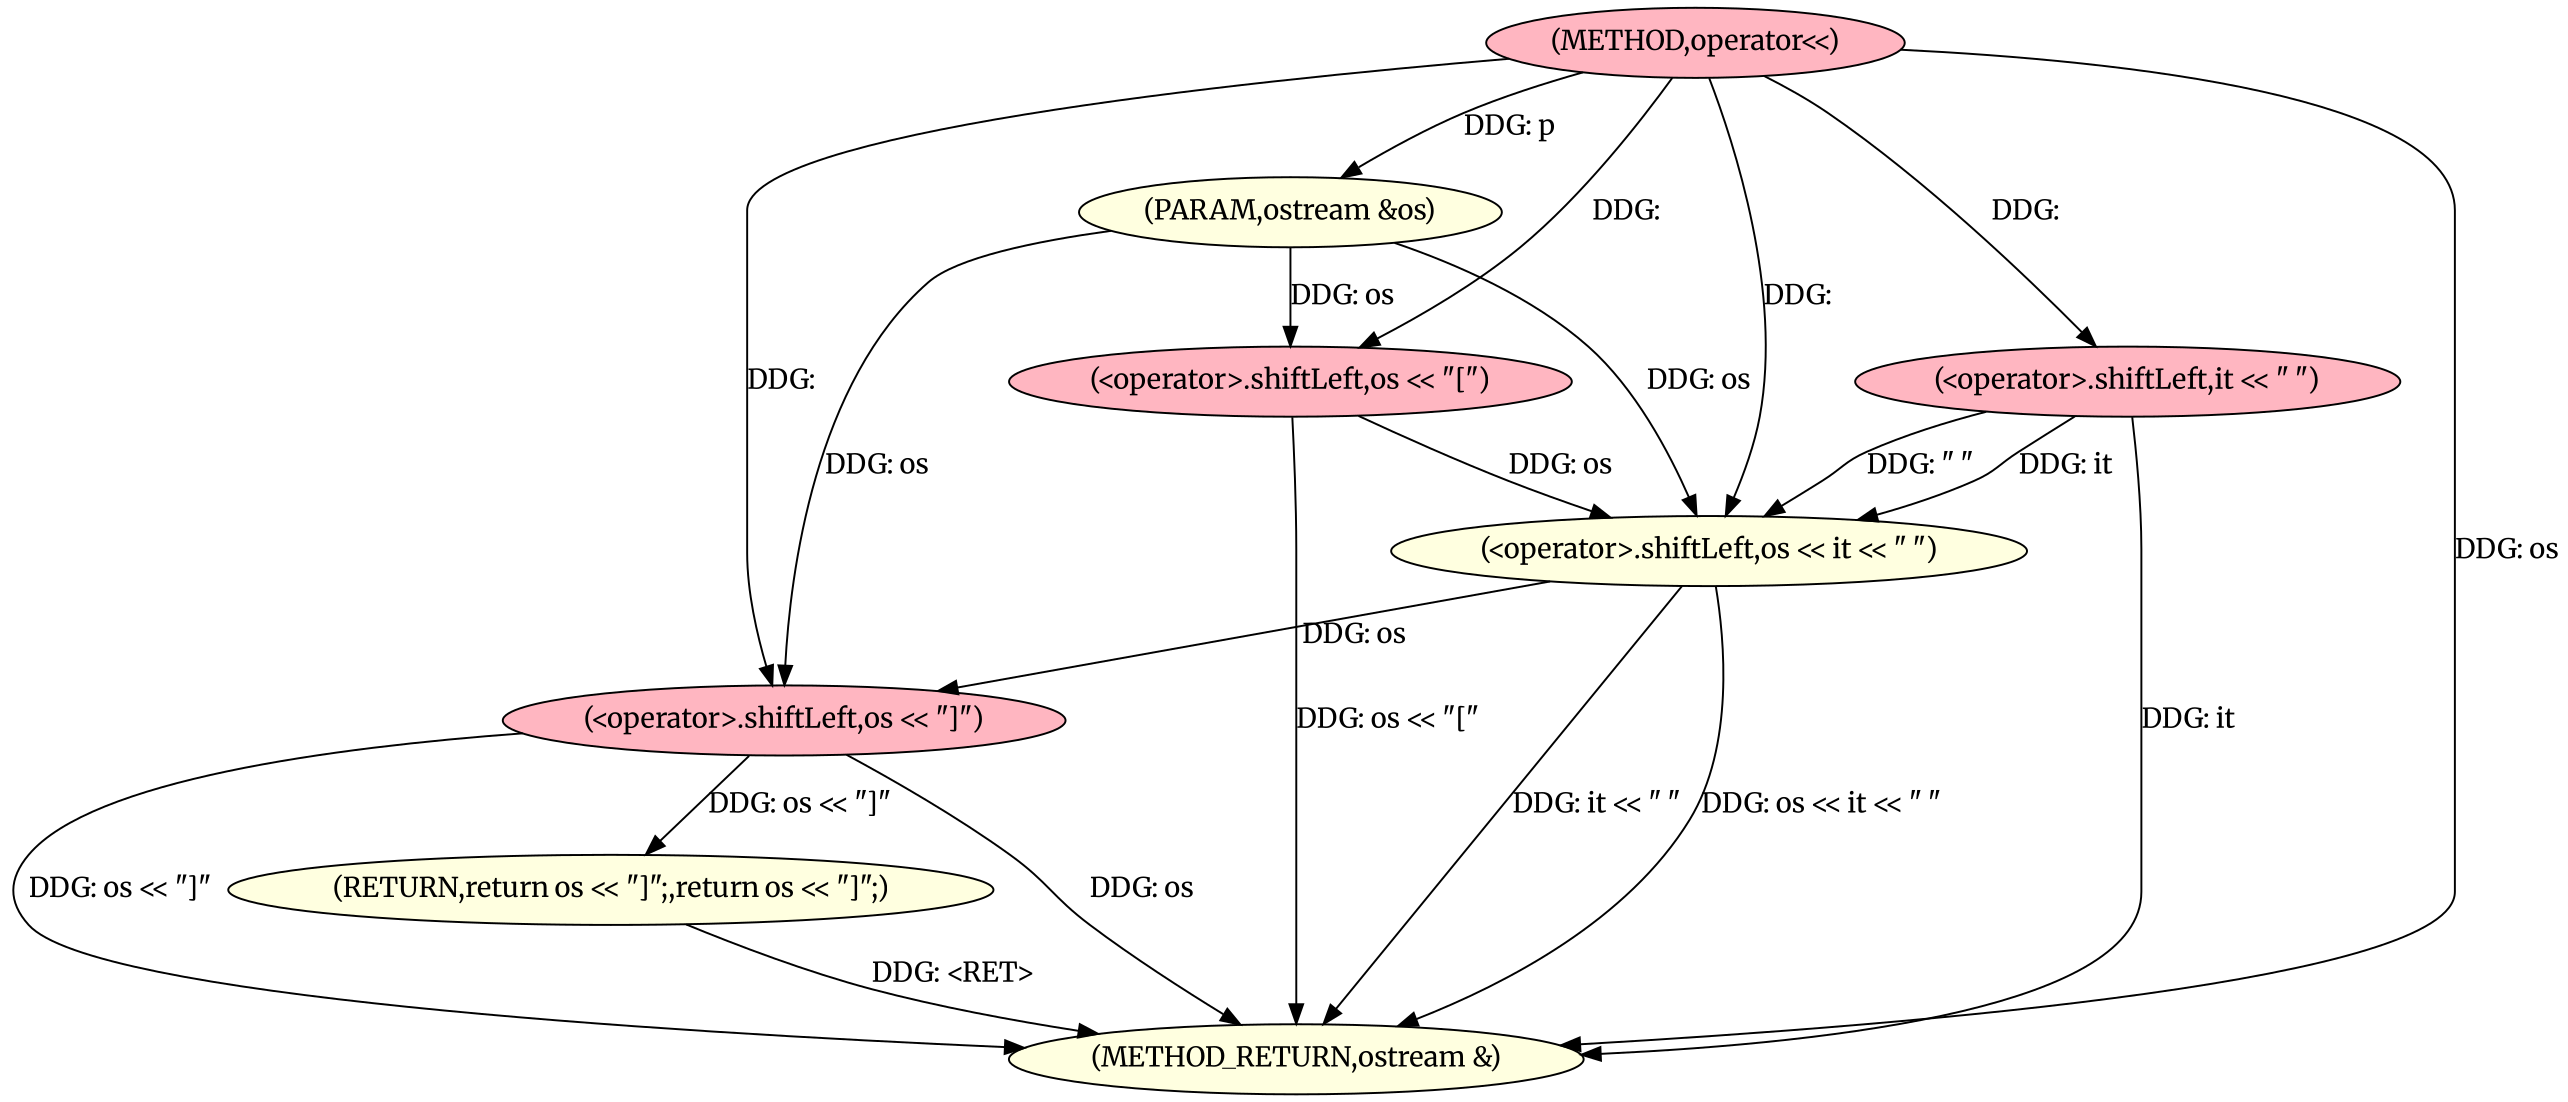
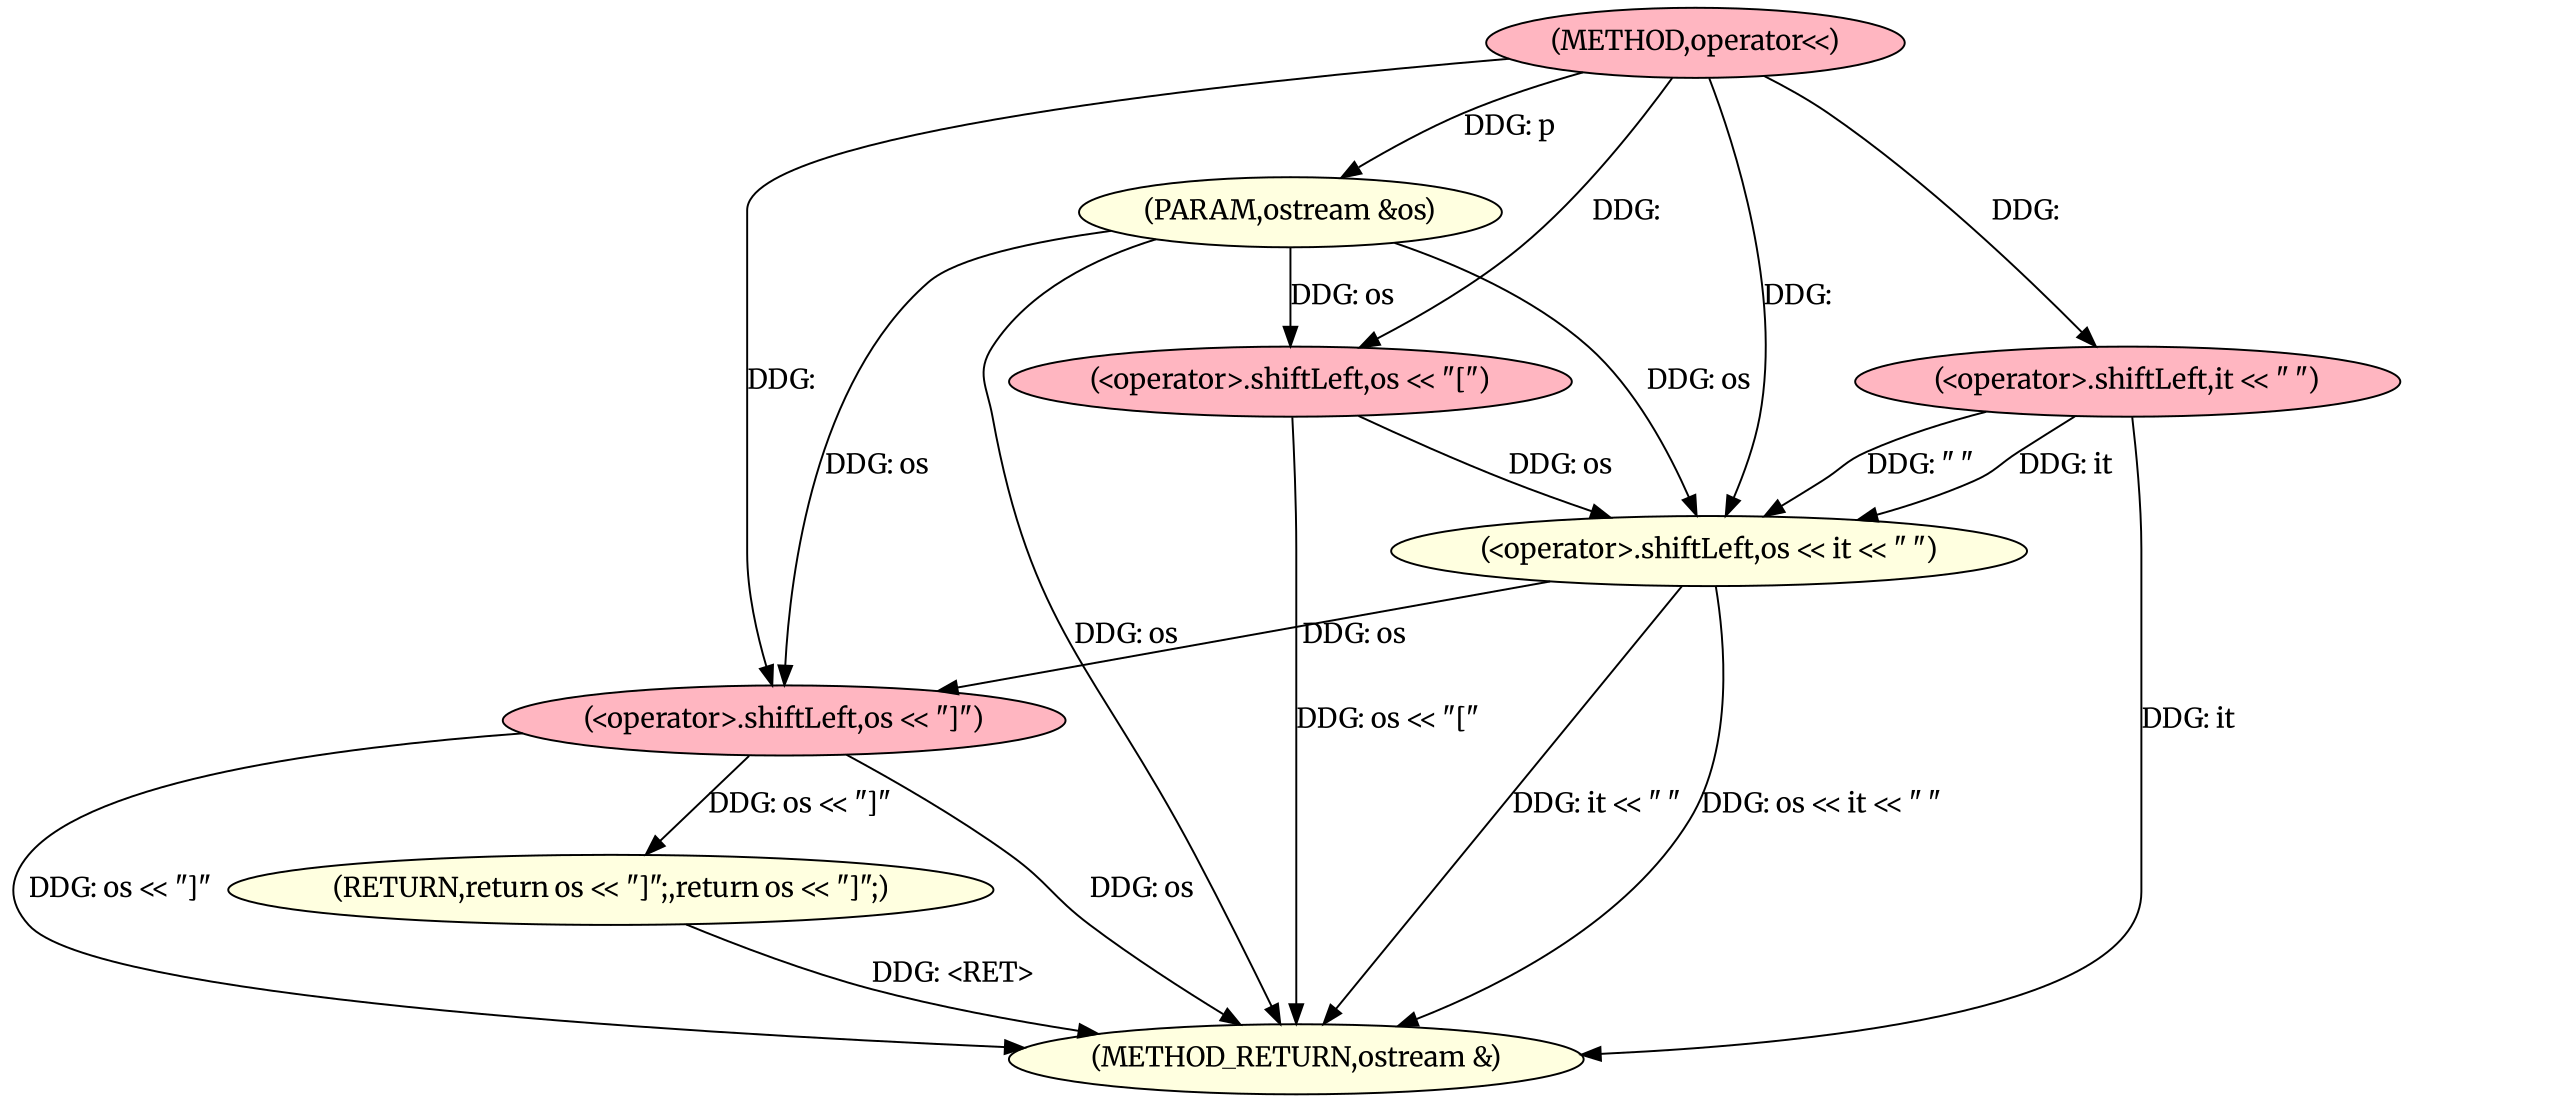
  digraph {
    fontname=Merriweather
    node [fillcolor=lightpink fontname=Merriweather style=filled]
    edge [fontname=Merriweather]
    n1 [label="(METHOD,operator<<)"]
    n2 [fillcolor=lightyellow label="(PARAM,ostream &os)"]
    n3 [label="(<operator>.shiftLeft,os << \"[\")"]
    n4 [fillcolor=lightyellow label="(<operator>.shiftLeft,os << it << \" \")"]
    n5 [label="(<operator>.shiftLeft,os << \"]\")"]
    n6 [label="(<operator>.shiftLeft,it << \" \")"]
    n7 [fillcolor=lightyellow label="(METHOD_RETURN,ostream &)"]
    n8 [fillcolor=lightyellow label="(RETURN,return os << \"]\";,return os << \"]\";)"]
    n1 -> n2 [label="DDG: p"]
    n1 -> n3 [label="DDG: "]
    n1 -> n4 [label="DDG: "]
    n1 -> n5 [label="DDG: "]
    n1 -> n6 [label="DDG: "]
    n2 -> n3 [label="DDG: os"]
    n2 -> n4 [label="DDG: os"]
    n2 -> n5 [label="DDG: os"]
-   n1 -> n7 [label="DDG: os"]
+   n2 -> n7 [label="DDG: os"]
    n3 -> n4 [label="DDG: os"]
    n3 -> n7 [label="DDG: os << \"[\""]
    n4 -> n5 [label="DDG: os"]
    n4 -> n7 [label="DDG: it << \" \""]
    n4 -> n7 [label="DDG: os << it << \" \""]
    n5 -> n7 [label="DDG: os"]
    n5 -> n7 [label="DDG: os << \"]\""]
    n5 -> n8 [label="DDG: os << \"]\""]
    n6 -> n4 [label="DDG: \" \""]
    n6 -> n4 [label="DDG: it"]
    n6 -> n7 [label="DDG: it"]
    n8 -> n7 [label="DDG: <RET>"]
  }
